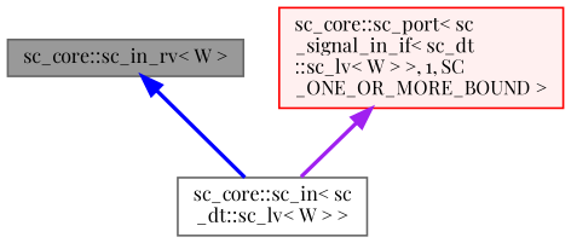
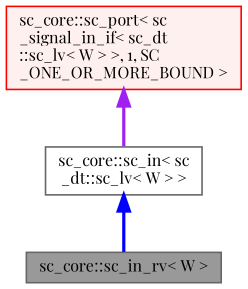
  digraph {
    rankdir=TB
    fontname="Playfair Display"
    node [color=gray40 fontname="Playfair Display" fontsize=10 shape=box style=filled]
    edge [dir=back fontname="Playfair Display" fontsize=10 labelfontname=FreeSans labelfontsize=10 style=bold]
    n1 [fillcolor=grey60 fontcolor=black height=0.2 label="sc_core::sc_in_rv\< W \>" width=0.4]
    n2 [fillcolor=white height=0.2 label="sc_core::sc_in\< sc\l_dt::sc_lv\< W \> \>" width=0.4]
    n3 [color=red fillcolor="#FFF0F0" height=0.2 label="sc_core::sc_port\< sc\l_signal_in_if\< sc_dt\l::sc_lv\< W \> \>, 1, SC\l_ONE_OR_MORE_BOUND \>" width=0.4]
-   n1 -> n2 [color=blue]
+   n2 -> n1 [color=blue]
    n3 -> n2 [color=purple]
  }
